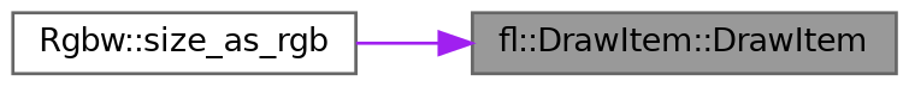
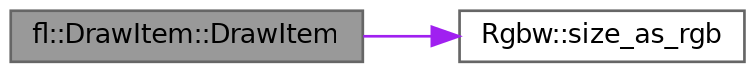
  digraph {
    rankdir=LR
    node [fontname=Helvetica fontsize=10 shape=box style=filled]
    n1 [color=gray40 fillcolor=grey60 fontcolor=black height=0.2 label="fl::DrawItem::DrawItem" width=0.4]
    n2 [color=grey40 fillcolor=white height=0.2 label="Rgbw::size_as_rgb" width=0.4]
-   n2 -> n1 [color=purple fontname=Helvetica fontsize=10 labelfontname=Helvetica labelfontsize=10 style=solid]
+   n1 -> n2 [color=purple fontname=Helvetica fontsize=10 labelfontname=Helvetica labelfontsize=10 style=solid]
  }
